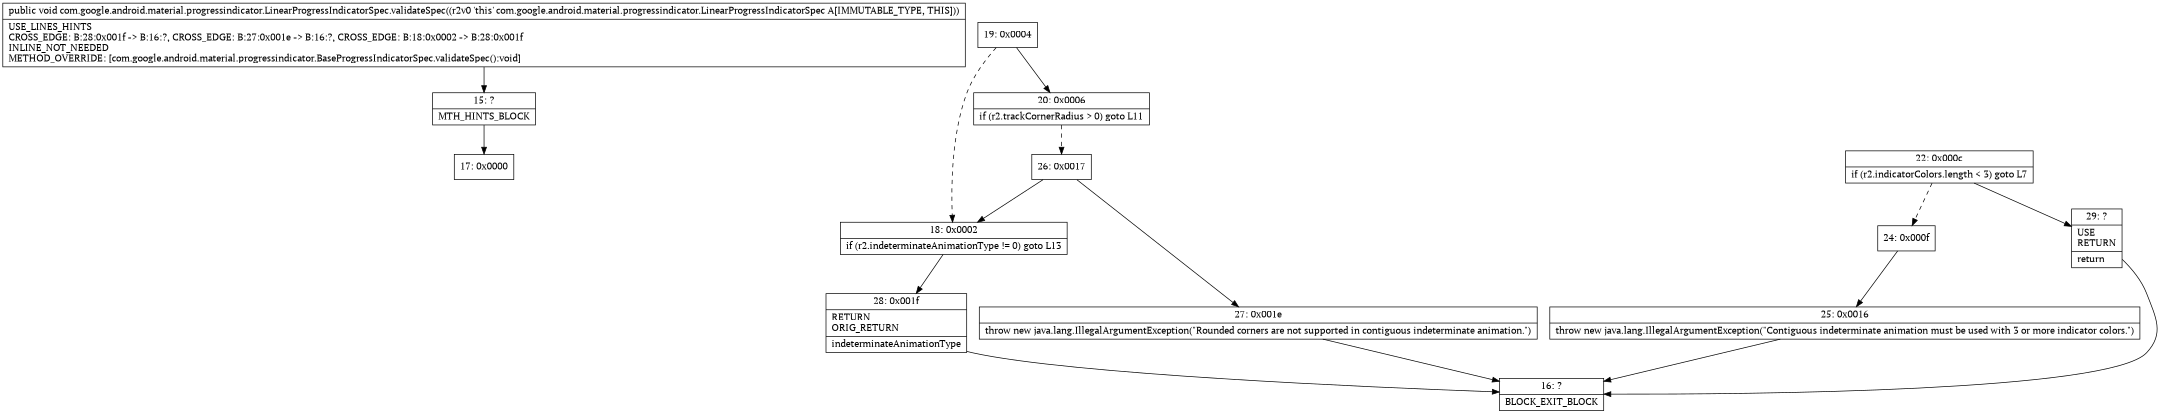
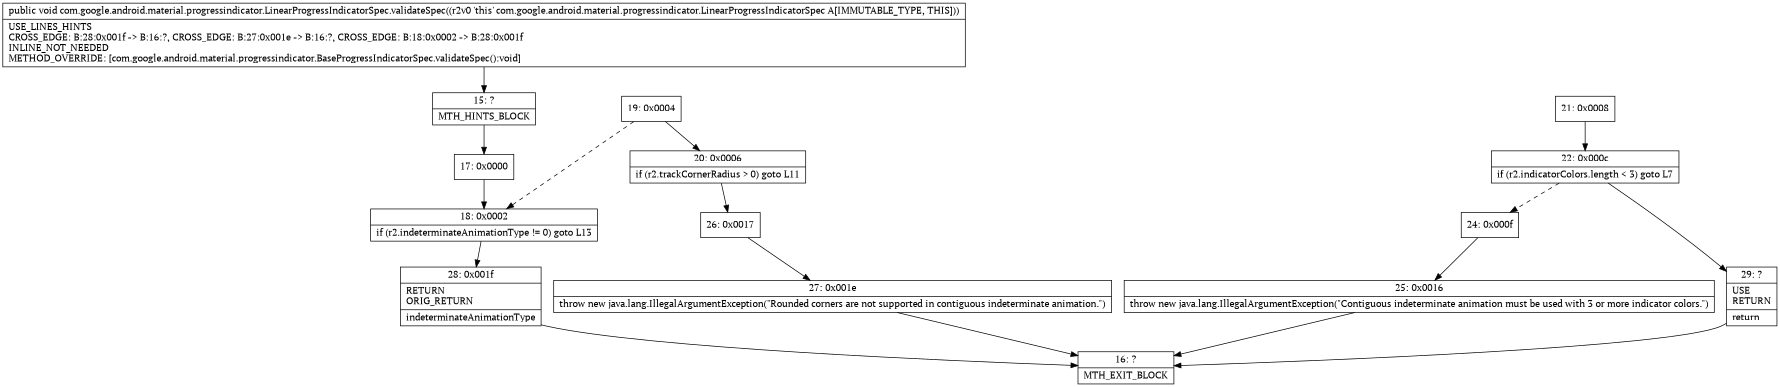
  digraph {
    fontname="PT Serif"
    node [fontname="PT Serif" shape=record]
    edge [fontname="PT Serif"]
    n1 [label="{15\:\ ?|MTH_HINTS_BLOCK\l}"]
    n2 [label="{17\:\ 0x0000}"]
    n3 [label="{18\:\ 0x0002|if (r2.indeterminateAnimationType != 0) goto L13\l}"]
    n4 [label="{28\:\ 0x001f|RETURN\lORIG_RETURN\l|indeterminateAnimationType\l}"]
    n5 [label="{19\:\ 0x0004}"]
    n6 [label="{20\:\ 0x0006|if (r2.trackCornerRadius \> 0) goto L11\l}"]
-   n7 [label="{16\:\ ?|BLOCK_EXIT_BLOCK\l}"]
+   n7 [label="{16\:\ ?|MTH_EXIT_BLOCK\l}"]
    n8 [label="{26\:\ 0x0017}"]
+   n9 [label="{21\:\ 0x0008}"]
    n10 [label="{22\:\ 0x000c|if (r2.indicatorColors.length \< 3) goto L7\l}"]
    n11 [label="{27\:\ 0x001e|throw new java.lang.IllegalArgumentException(\"Rounded corners are not supported in contiguous indeterminate animation.\")\l}"]
    n12 [label="{24\:\ 0x000f}"]
    n13 [label="{29\:\ ?|USE\lRETURN\l|return\l}"]
    n14 [label="{25\:\ 0x0016|throw new java.lang.IllegalArgumentException(\"Contiguous indeterminate animation must be used with 3 or more indicator colors.\")\l}"]
    n15 [label="{public void com.google.android.material.progressindicator.LinearProgressIndicatorSpec.validateSpec((r2v0 'this' com.google.android.material.progressindicator.LinearProgressIndicatorSpec A[IMMUTABLE_TYPE, THIS]))  | USE_LINES_HINTS\lCROSS_EDGE: B:28:0x001f \-\> B:16:?, CROSS_EDGE: B:27:0x001e \-\> B:16:?, CROSS_EDGE: B:18:0x0002 \-\> B:28:0x001f\lINLINE_NOT_NEEDED\lMETHOD_OVERRIDE: [com.google.android.material.progressindicator.BaseProgressIndicatorSpec.validateSpec():void]\l}"]
    n1 -> n2
-   n8 -> n3
+   n2 -> n3
    n3 -> n4
    n4 -> n7
    n5 -> n3 [style=dashed]
    n5 -> n6
-   n6 -> n8 [style=dashed]
+   n6 -> n8
    n8 -> n11
+   n9 -> n10
    n10 -> n12 [style=dashed]
    n10 -> n13 [style=solid]
    n11 -> n7
    n12 -> n14
    n13 -> n7
    n14 -> n7
    n15 -> n1
  }
